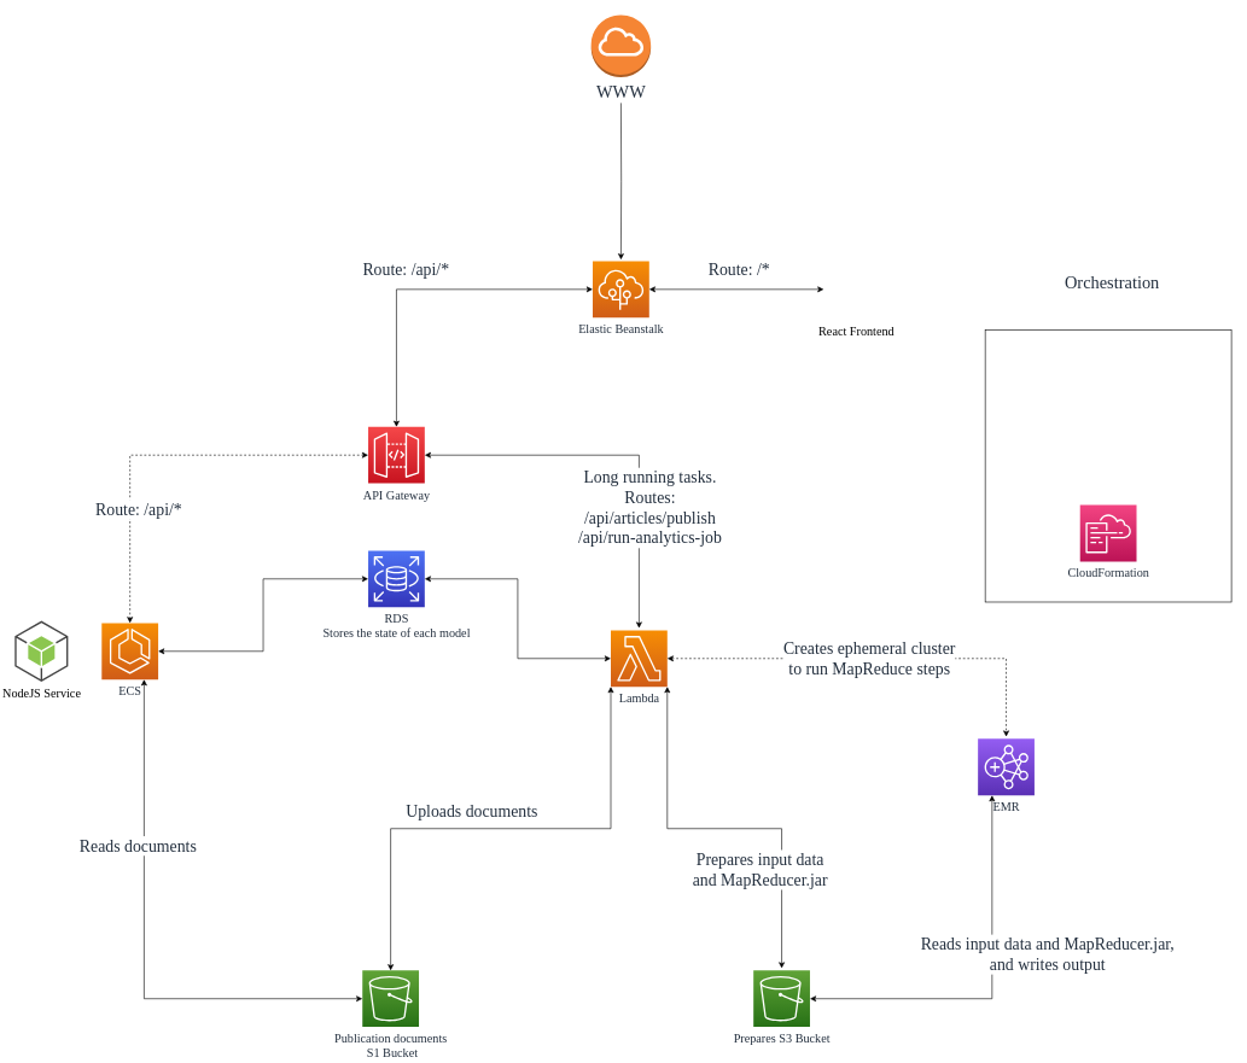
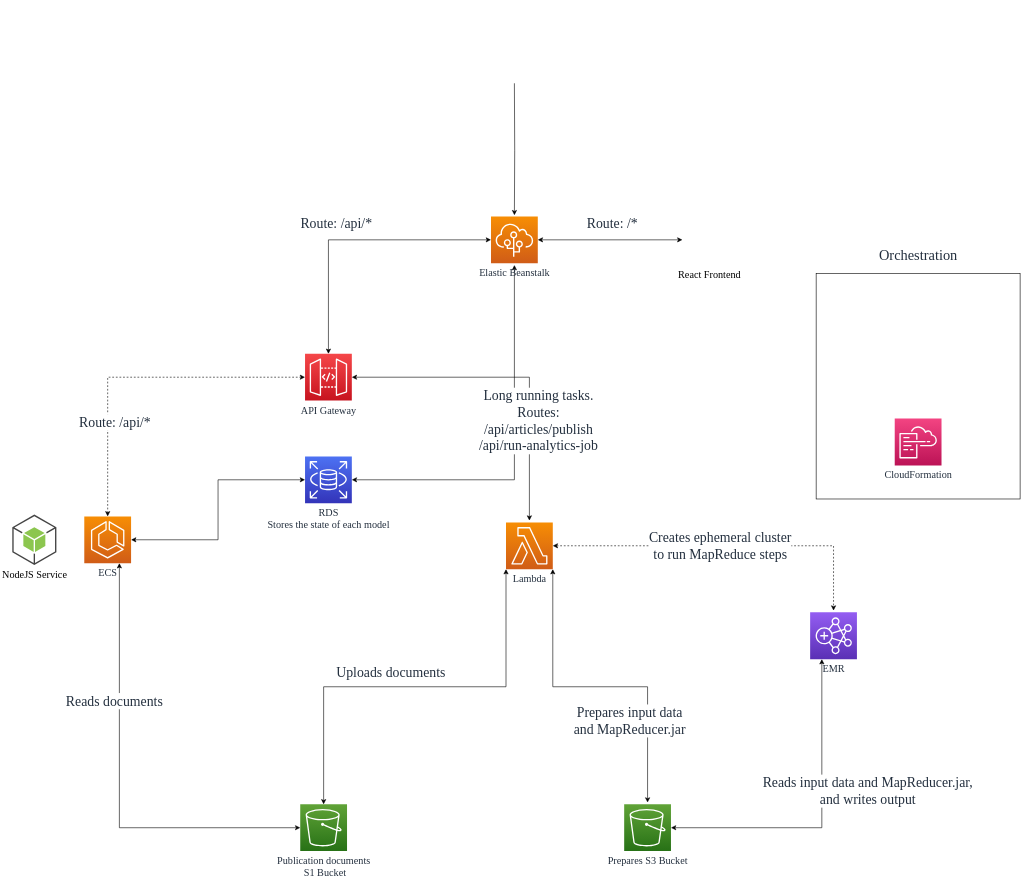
  <mxCell id="0" />
  <mxCell id="1" parent="0" />
  <mxCell id="2" value="" style="whiteSpace=wrap;html=1;dashed=0;labelBackgroundColor=#ffffff;fillColor=none;gradientColor=#4D72F3;fontFamily=PT Mono;fontSource=https%3A%2F%2Ffonts.googleapis.com%2Fcss%3Ffamily%3DPT%2BMono;fontSize=17;fontColor=#232F3E;" parent="1" vertex="1"><mxGeometry x="1360" y="455" width="340" height="376" as="geometry" /></mxCell>
  <mxCell id="3" style="edgeStyle=orthogonalEdgeStyle;rounded=0;orthogonalLoop=1;jettySize=auto;html=1;entryX=0;entryY=0.5;entryDx=0;entryDy=0;entryPerimeter=0;endFill=1;targetPerimeterSpacing=3;fontSize=23;fontColor=#232F3E;exitX=0.75;exitY=1;exitDx=0;exitDy=0;exitPerimeter=0;startArrow=classic;startFill=1;endArrow=classic;fontFamily=PT Mono;fontSource=https%3A%2F%2Ffonts.googleapis.com%2Fcss%3Ffamily%3DPT%2BMono;" parent="1" source="34" target="33" edge="1"><mxGeometry relative="1" as="geometry" /></mxCell>
  <mxCell id="4" value="Reads documents" style="edgeLabel;html=1;align=center;verticalAlign=middle;resizable=0;points=[];fontSize=23;fontColor=#232F3E;fontFamily=PT Mono;fontSource=https%3A%2F%2Ffonts.googleapis.com%2Fcss%3Ffamily%3DPT%2BMono;" parent="3" vertex="1" connectable="0"><mxGeometry x="-0.318" y="1" relative="1" as="geometry"><mxPoint x="-10" y="-23.71" as="offset" /></mxGeometry></mxCell>
  <mxCell id="5" style="edgeStyle=orthogonalEdgeStyle;rounded=0;orthogonalLoop=1;jettySize=auto;html=1;entryX=1;entryY=0.5;entryDx=0;entryDy=0;entryPerimeter=0;endFill=1;targetPerimeterSpacing=3;fontSize=23;fontColor=#232F3E;startArrow=classic;startFill=1;endArrow=classic;fontFamily=PT Mono;fontSource=https%3A%2F%2Ffonts.googleapis.com%2Fcss%3Ffamily%3DPT%2BMono;" parent="1" source="7" target="34" edge="1"><mxGeometry relative="1" as="geometry" /></mxCell>
- <mxCell id="6" style="edgeStyle=orthogonalEdgeStyle;rounded=0;orthogonalLoop=1;jettySize=auto;html=1;entryX=0;entryY=0.5;entryDx=0;entryDy=0;entryPerimeter=0;endFill=1;targetPerimeterSpacing=3;fontSize=23;fontColor=#232F3E;startArrow=classic;startFill=1;endArrow=classic;fontFamily=PT Mono;fontSource=https%3A%2F%2Ffonts.googleapis.com%2Fcss%3Ffamily%3DPT%2BMono;" parent="1" source="7" target="25" edge="1"><mxGeometry relative="1" as="geometry" /></mxCell>
+ <mxCell id="6" style="edgeStyle=orthogonalEdgeStyle;rounded=0;orthogonalLoop=1;jettySize=auto;html=1;endFill=1;targetPerimeterSpacing=3;fontSize=23;fontColor=#232F3E;startArrow=classic;startFill=1;endArrow=classic;fontFamily=PT Mono;fontSource=https%3A%2F%2Ffonts.googleapis.com%2Fcss%3Ffamily%3DPT%2BMono;" parent="1" source="7" target="13" edge="1"><mxGeometry relative="1" as="geometry" /></mxCell>
  <mxCell id="7" value="&lt;font style=&quot;font-size: 17px&quot;&gt;RDS&lt;br&gt;Stores the state of each model&lt;br style=&quot;font-size: 17px&quot;&gt;&lt;/font&gt;" style="points=[[0,0,0],[0.25,0,0],[0.5,0,0],[0.75,0,0],[1,0,0],[0,1,0],[0.25,1,0],[0.5,1,0],[0.75,1,0],[1,1,0],[0,0.25,0],[0,0.5,0],[0,0.75,0],[1,0.25,0],[1,0.5,0],[1,0.75,0]];outlineConnect=0;fontColor=#232F3E;gradientColor=#4D72F3;gradientDirection=north;fillColor=#3334B9;strokeColor=#ffffff;dashed=0;verticalLabelPosition=bottom;verticalAlign=top;align=center;html=1;fontSize=17;fontStyle=0;aspect=fixed;shape=mxgraph.aws4.resourceIcon;resIcon=mxgraph.aws4.rds;fontFamily=PT Mono;fontSource=https%3A%2F%2Ffonts.googleapis.com%2Fcss%3Ffamily%3DPT%2BMono;" parent="1" vertex="1"><mxGeometry x="508" y="760" width="78" height="78" as="geometry" /></mxCell>
  <mxCell id="8" style="edgeStyle=orthogonalEdgeStyle;rounded=0;orthogonalLoop=1;jettySize=auto;html=1;endFill=1;targetPerimeterSpacing=3;fontSize=23;fontColor=#232F3E;jumpStyle=none;startArrow=classic;startFill=1;endArrow=classic;fontFamily=PT Mono;fontSource=https%3A%2F%2Ffonts.googleapis.com%2Fcss%3Ffamily%3DPT%2BMono;" parent="1" source="13" target="31" edge="1"><mxGeometry relative="1" as="geometry" /></mxCell>
  <mxCell id="9" value="Route: /*" style="edgeLabel;html=1;align=center;verticalAlign=middle;resizable=0;points=[];fontSize=23;fontColor=#232F3E;fontFamily=PT Mono;fontSource=https%3A%2F%2Ffonts.googleapis.com%2Fcss%3Ffamily%3DPT%2BMono;" parent="8" vertex="1" connectable="0"><mxGeometry x="0.339" y="-37" relative="1" as="geometry"><mxPoint x="-37.43" y="-66" as="offset" /></mxGeometry></mxCell>
  <mxCell id="10" style="edgeStyle=orthogonalEdgeStyle;rounded=0;orthogonalLoop=1;jettySize=auto;html=1;entryX=0.5;entryY=0;entryDx=0;entryDy=0;entryPerimeter=0;endFill=1;targetPerimeterSpacing=3;fontSize=23;fontColor=#232F3E;startArrow=classic;startFill=1;endArrow=classic;fontFamily=PT Mono;fontSource=https%3A%2F%2Ffonts.googleapis.com%2Fcss%3Ffamily%3DPT%2BMono;" parent="1" source="13" target="18" edge="1"><mxGeometry relative="1" as="geometry" /></mxCell>
  <mxCell id="11" value="&lt;span style=&quot;color: rgba(0, 0, 0, 0); font-size: 0px;&quot;&gt;%3CmxGraphModel%3E%3Croot%3E%3CmxCell%20id%3D%220%22%2F%3E%3CmxCell%20id%3D%221%22%20parent%3D%220%22%2F%3E%3CmxCell%20id%3D%222%22%20value%3D%22%26lt%3Bfont%20face%3D%26quot%3BPermanent%20Marker%26quot%3B%26gt%3B%2Fapi%2F*%26lt%3B%2Ffont%26gt%3B%22%20style%3D%22text%3Bhtml%3D1%3Balign%3Dcenter%3BverticalAlign%3Dmiddle%3Bresizable%3D0%3Bpoints%3D%5B%5D%3Bautosize%3D1%3BfontSize%3D23%3BfontColor%3D%23232F3E%3B%22%20vertex%3D%221%22%20parent%3D%221%22%3E%3CmxGeometry%20x%3D%22530%22%20y%3D%22-420%22%20width%3D%2280%22%20height%3D%2230%22%20as%3D%22geometry%22%2F%3E%3C%2FmxCell%3E%3C%2Froot%3E%3C%2FmxGraphModel%3E&lt;/span&gt;" style="edgeLabel;html=1;align=center;verticalAlign=middle;resizable=0;points=[];fontSize=23;fontColor=#232F3E;fontFamily=PT Mono;fontSource=https%3A%2F%2Ffonts.googleapis.com%2Fcss%3Ffamily%3DPT%2BMono;" parent="10" vertex="1" connectable="0"><mxGeometry x="-0.155" y="38" relative="1" as="geometry"><mxPoint as="offset" /></mxGeometry></mxCell>
  <mxCell id="12" value="Route: /api/*" style="edgeLabel;html=1;align=center;verticalAlign=middle;resizable=0;points=[];fontSize=23;fontColor=#232F3E;fontFamily=PT Mono;fontSource=https%3A%2F%2Ffonts.googleapis.com%2Fcss%3Ffamily%3DPT%2BMono;" parent="10" vertex="1" connectable="0"><mxGeometry x="-0.149" y="35" relative="1" as="geometry"><mxPoint x="-62.29" y="-64" as="offset" /></mxGeometry></mxCell>
  <mxCell id="13" value="&lt;font data-font-src=&quot;https://fonts.googleapis.com/css?family=Permanent+Marker&quot; style=&quot;font-size: 17px;&quot;&gt;Elastic Beanstalk&lt;/font&gt;" style="points=[[0,0,0],[0.25,0,0],[0.5,0,0],[0.75,0,0],[1,0,0],[0,1,0],[0.25,1,0],[0.5,1,0],[0.75,1,0],[1,1,0],[0,0.25,0],[0,0.5,0],[0,0.75,0],[1,0.25,0],[1,0.5,0],[1,0.75,0]];outlineConnect=0;fontColor=#232F3E;gradientColor=#F78E04;gradientDirection=north;fillColor=#D05C17;strokeColor=#ffffff;dashed=0;verticalLabelPosition=bottom;verticalAlign=top;align=center;html=1;fontSize=17;fontStyle=0;aspect=fixed;shape=mxgraph.aws4.resourceIcon;resIcon=mxgraph.aws4.elastic_beanstalk;fontFamily=PT Mono;fontSource=https%3A%2F%2Ffonts.googleapis.com%2Fcss%3Ffamily%3DPT%2BMono;" parent="1" vertex="1"><mxGeometry x="818" y="360" width="78" height="78" as="geometry" /></mxCell>
  <mxCell id="14" style="edgeStyle=orthogonalEdgeStyle;rounded=0;orthogonalLoop=1;jettySize=auto;html=1;entryX=0.5;entryY=0;entryDx=0;entryDy=0;entryPerimeter=0;endFill=1;targetPerimeterSpacing=3;fontSize=23;fontColor=#232F3E;startArrow=classic;startFill=1;endArrow=classic;fontFamily=PT Mono;fontSource=https%3A%2F%2Ffonts.googleapis.com%2Fcss%3Ffamily%3DPT%2BMono;dashed=1;" parent="1" source="18" target="34" edge="1"><mxGeometry relative="1" as="geometry" /></mxCell>
  <mxCell id="15" value="Route: /api/*" style="edgeLabel;html=1;align=center;verticalAlign=middle;resizable=0;points=[];fontSize=23;fontColor=#232F3E;fontFamily=PT Mono;fontSource=https%3A%2F%2Ffonts.googleapis.com%2Fcss%3Ffamily%3DPT%2BMono;" parent="14" vertex="1" connectable="0"><mxGeometry x="0.438" y="26" relative="1" as="geometry"><mxPoint x="-15" as="offset" /></mxGeometry></mxCell>
  <mxCell id="16" style="edgeStyle=orthogonalEdgeStyle;rounded=0;orthogonalLoop=1;jettySize=auto;html=1;endFill=1;targetPerimeterSpacing=3;fontSize=23;fontColor=#232F3E;startArrow=classic;startFill=1;endArrow=classic;fontFamily=PT Mono;fontSource=https%3A%2F%2Ffonts.googleapis.com%2Fcss%3Ffamily%3DPT%2BMono;" parent="1" source="18" target="25" edge="1"><mxGeometry relative="1" as="geometry" /></mxCell>
  <mxCell id="17" value="Long running tasks.&lt;br&gt;Routes:&lt;br&gt;/api/articles/publish&lt;br&gt;/api/run-analytics-job" style="edgeLabel;html=1;align=center;verticalAlign=middle;resizable=0;points=[];fontSize=23;fontColor=#232F3E;fontFamily=PT Mono;fontSource=https%3A%2F%2Ffonts.googleapis.com%2Fcss%3Ffamily%3DPT%2BMono;" parent="16" vertex="1" connectable="0"><mxGeometry x="-0.145" y="-59" relative="1" as="geometry"><mxPoint x="81.43" y="13" as="offset" /></mxGeometry></mxCell>
  <mxCell id="18" value="&lt;font style=&quot;font-size: 17px;&quot;&gt;API Gateway&lt;br style=&quot;font-size: 17px;&quot;&gt;&lt;/font&gt;" style="points=[[0,0,0],[0.25,0,0],[0.5,0,0],[0.75,0,0],[1,0,0],[0,1,0],[0.25,1,0],[0.5,1,0],[0.75,1,0],[1,1,0],[0,0.25,0],[0,0.5,0],[0,0.75,0],[1,0.25,0],[1,0.5,0],[1,0.75,0]];outlineConnect=0;fontColor=#232F3E;gradientColor=#F54749;gradientDirection=north;fillColor=#C7131F;strokeColor=#ffffff;dashed=0;verticalLabelPosition=bottom;verticalAlign=top;align=center;html=1;fontSize=17;fontStyle=0;aspect=fixed;shape=mxgraph.aws4.resourceIcon;resIcon=mxgraph.aws4.api_gateway;fontFamily=PT Mono;fontSource=https%3A%2F%2Ffonts.googleapis.com%2Fcss%3Ffamily%3DPT%2BMono;" parent="1" vertex="1"><mxGeometry x="508" y="589" width="78" height="78" as="geometry" /></mxCell>
  <mxCell id="19" style="edgeStyle=orthogonalEdgeStyle;rounded=0;orthogonalLoop=1;jettySize=auto;html=1;endFill=1;targetPerimeterSpacing=3;fontSize=23;fontColor=#232F3E;startArrow=classic;startFill=1;endArrow=classic;fontFamily=PT Mono;fontSource=https%3A%2F%2Ffonts.googleapis.com%2Fcss%3Ffamily%3DPT%2BMono;dashed=1;" parent="1" source="25" target="29" edge="1"><mxGeometry relative="1" as="geometry" /></mxCell>
  <mxCell id="20" value="Creates ephemeral cluster&lt;br&gt;to run MapReduce steps" style="edgeLabel;html=1;align=center;verticalAlign=middle;resizable=0;points=[];fontSize=23;fontColor=#232F3E;fontFamily=PT Mono;fontSource=https%3A%2F%2Ffonts.googleapis.com%2Fcss%3Ffamily%3DPT%2BMono;" parent="19" vertex="1" connectable="0"><mxGeometry x="-0.094" y="-2" relative="1" as="geometry"><mxPoint x="17.57" y="-2" as="offset" /></mxGeometry></mxCell>
  <mxCell id="21" style="edgeStyle=orthogonalEdgeStyle;rounded=0;orthogonalLoop=1;jettySize=auto;html=1;exitX=0;exitY=1;exitDx=0;exitDy=0;exitPerimeter=0;entryX=0.5;entryY=0;entryDx=0;entryDy=0;entryPerimeter=0;endFill=1;targetPerimeterSpacing=3;fontSize=23;fontColor=#232F3E;startArrow=classic;startFill=1;endArrow=classic;fontFamily=PT Mono;fontSource=https%3A%2F%2Ffonts.googleapis.com%2Fcss%3Ffamily%3DPT%2BMono;" parent="1" source="25" target="33" edge="1"><mxGeometry relative="1" as="geometry" /></mxCell>
  <mxCell id="22" value="Uploads documents" style="edgeLabel;html=1;align=center;verticalAlign=middle;resizable=0;points=[];fontSize=23;fontColor=#232F3E;fontFamily=PT Mono;fontSource=https%3A%2F%2Ffonts.googleapis.com%2Fcss%3Ffamily%3DPT%2BMono;" parent="21" vertex="1" connectable="0"><mxGeometry x="0.23" y="-1" relative="1" as="geometry"><mxPoint x="39.14" y="-23" as="offset" /></mxGeometry></mxCell>
  <mxCell id="23" style="edgeStyle=orthogonalEdgeStyle;rounded=0;orthogonalLoop=1;jettySize=auto;html=1;endFill=1;targetPerimeterSpacing=3;fontSize=23;fontColor=#232F3E;exitX=1;exitY=1;exitDx=0;exitDy=0;exitPerimeter=0;startArrow=classic;startFill=1;endArrow=classic;fontFamily=PT Mono;fontSource=https%3A%2F%2Ffonts.googleapis.com%2Fcss%3Ffamily%3DPT%2BMono;" parent="1" source="25" target="30" edge="1"><mxGeometry relative="1" as="geometry" /></mxCell>
  <mxCell id="24" value="Prepares input data&lt;br&gt;and MapReducer.jar" style="edgeLabel;html=1;align=center;verticalAlign=middle;resizable=0;points=[];fontSize=23;fontColor=#232F3E;fontFamily=PT Mono;fontSource=https%3A%2F%2Ffonts.googleapis.com%2Fcss%3Ffamily%3DPT%2BMono;" parent="23" vertex="1" connectable="0"><mxGeometry x="-0.101" y="1" relative="1" as="geometry"><mxPoint x="77.29" y="57" as="offset" /></mxGeometry></mxCell>
  <mxCell id="25" value="&lt;font style=&quot;font-size: 17px&quot;&gt;Lambda&lt;br style=&quot;font-size: 17px&quot;&gt;&lt;/font&gt;" style="points=[[0,0,0],[0.25,0,0],[0.5,0,0],[0.75,0,0],[1,0,0],[0,1,0],[0.25,1,0],[0.5,1,0],[0.75,1,0],[1,1,0],[0,0.25,0],[0,0.5,0],[0,0.75,0],[1,0.25,0],[1,0.5,0],[1,0.75,0]];outlineConnect=0;fontColor=#232F3E;gradientColor=#F78E04;gradientDirection=north;fillColor=#D05C17;strokeColor=#ffffff;dashed=0;verticalLabelPosition=bottom;verticalAlign=top;align=center;html=1;fontSize=17;fontStyle=0;aspect=fixed;shape=mxgraph.aws4.resourceIcon;resIcon=mxgraph.aws4.lambda;fontFamily=PT Mono;fontSource=https%3A%2F%2Ffonts.googleapis.com%2Fcss%3Ffamily%3DPT%2BMono;" parent="1" vertex="1"><mxGeometry x="843" y="870" width="78" height="78" as="geometry" /></mxCell>
  <mxCell id="26" value="&lt;font style=&quot;font-size: 17px;&quot;&gt;NodeJS Service&lt;/font&gt;" style="outlineConnect=0;dashed=0;verticalLabelPosition=bottom;verticalAlign=top;align=center;html=1;shape=mxgraph.aws3.android;fillColor=#8CC64F;gradientColor=none;fontSize=17;fontFamily=PT Mono;fontSource=https%3A%2F%2Ffonts.googleapis.com%2Fcss%3Ffamily%3DPT%2BMono;" parent="1" vertex="1"><mxGeometry x="20" y="857" width="73.5" height="84" as="geometry" /></mxCell>
  <mxCell id="27" style="edgeStyle=orthogonalEdgeStyle;rounded=0;orthogonalLoop=1;jettySize=auto;html=1;entryX=1;entryY=0.5;entryDx=0;entryDy=0;entryPerimeter=0;endFill=1;targetPerimeterSpacing=3;fontSize=23;fontColor=#232F3E;exitX=0.25;exitY=1;exitDx=0;exitDy=0;exitPerimeter=0;startArrow=classic;startFill=1;endArrow=classic;fontFamily=PT Mono;fontSource=https%3A%2F%2Ffonts.googleapis.com%2Fcss%3Ffamily%3DPT%2BMono;" parent="1" source="29" target="30" edge="1"><mxGeometry relative="1" as="geometry" /></mxCell>
  <mxCell id="28" value="Reads input data and MapReducer.jar,&lt;br&gt;and writes output" style="edgeLabel;html=1;align=center;verticalAlign=middle;resizable=0;points=[];fontSize=23;fontColor=#232F3E;fontFamily=PT Mono;fontSource=https%3A%2F%2Ffonts.googleapis.com%2Fcss%3Ffamily%3DPT%2BMono;" parent="27" vertex="1" connectable="0"><mxGeometry x="0.015" y="2" relative="1" as="geometry"><mxPoint x="74.29" y="-51" as="offset" /></mxGeometry></mxCell>
  <mxCell id="29" value="&lt;font style=&quot;font-size: 17px;&quot;&gt;EMR&lt;/font&gt;" style="points=[[0,0,0],[0.25,0,0],[0.5,0,0],[0.75,0,0],[1,0,0],[0,1,0],[0.25,1,0],[0.5,1,0],[0.75,1,0],[1,1,0],[0,0.25,0],[0,0.5,0],[0,0.75,0],[1,0.25,0],[1,0.5,0],[1,0.75,0]];outlineConnect=0;fontColor=#232F3E;gradientColor=#945DF2;gradientDirection=north;fillColor=#5A30B5;strokeColor=#ffffff;dashed=0;verticalLabelPosition=bottom;verticalAlign=top;align=center;html=1;fontSize=17;fontStyle=0;aspect=fixed;shape=mxgraph.aws4.resourceIcon;resIcon=mxgraph.aws4.emr;fontFamily=PT Mono;fontSource=https%3A%2F%2Ffonts.googleapis.com%2Fcss%3Ffamily%3DPT%2BMono;" parent="1" vertex="1"><mxGeometry x="1350" y="1020" width="78" height="78" as="geometry" /></mxCell>
  <mxCell id="30" value="&lt;font style=&quot;font-size: 17px&quot;&gt;Prepares S3 Bucket&lt;br style=&quot;font-size: 17px&quot;&gt;&lt;/font&gt;" style="points=[[0,0,0],[0.25,0,0],[0.5,0,0],[0.75,0,0],[1,0,0],[0,1,0],[0.25,1,0],[0.5,1,0],[0.75,1,0],[1,1,0],[0,0.25,0],[0,0.5,0],[0,0.75,0],[1,0.25,0],[1,0.5,0],[1,0.75,0]];outlineConnect=0;fontColor=#232F3E;gradientColor=#60A337;gradientDirection=north;fillColor=#277116;strokeColor=#ffffff;dashed=0;verticalLabelPosition=bottom;verticalAlign=top;align=center;html=1;fontSize=17;fontStyle=0;aspect=fixed;shape=mxgraph.aws4.resourceIcon;resIcon=mxgraph.aws4.s3;fontFamily=PT Mono;fontSource=https%3A%2F%2Ffonts.googleapis.com%2Fcss%3Ffamily%3DPT%2BMono;" parent="1" vertex="1"><mxGeometry x="1040" y="1340" width="78" height="78" as="geometry" /></mxCell>
  <mxCell id="31" value="&lt;font style=&quot;font-size: 17px;&quot;&gt;React Frontend&lt;br style=&quot;font-size: 17px;&quot;&gt;&lt;/font&gt;" style="shape=image;html=1;verticalAlign=top;verticalLabelPosition=bottom;labelBackgroundColor=#ffffff;imageAspect=0;aspect=fixed;image=https://cdn0.iconfinder.com/data/icons/logos-brands-in-colors/128/react_color-128.png;fontSize=17;fontFamily=PT Mono;fontSource=https%3A%2F%2Ffonts.googleapis.com%2Fcss%3Ffamily%3DPT%2BMono;" parent="1" vertex="1"><mxGeometry x="1140" y="357" width="84" height="84" as="geometry" /></mxCell>
  <mxCell id="32" style="edgeStyle=orthogonalEdgeStyle;rounded=0;orthogonalLoop=1;jettySize=auto;html=1;endArrow=classic;endFill=1;fontSize=23;fontColor=#232F3E;targetPerimeterSpacing=2;fontFamily=PT Mono;fontSource=https%3A%2F%2Ffonts.googleapis.com%2Fcss%3Ffamily%3DPT%2BMono;" parent="1" target="13" edge="1"><mxGeometry relative="1" as="geometry"><mxPoint x="857" y="138" as="sourcePoint" /></mxGeometry></mxCell>
  <mxCell id="33" value="&lt;font style=&quot;font-size: 17px&quot;&gt;Publication documents&lt;br&gt;&amp;nbsp;S1 Bucket&lt;br style=&quot;font-size: 17px&quot;&gt;&lt;/font&gt;" style="points=[[0,0,0],[0.25,0,0],[0.5,0,0],[0.75,0,0],[1,0,0],[0,1,0],[0.25,1,0],[0.5,1,0],[0.75,1,0],[1,1,0],[0,0.25,0],[0,0.5,0],[0,0.75,0],[1,0.25,0],[1,0.5,0],[1,0.75,0]];outlineConnect=0;fontColor=#232F3E;gradientColor=#60A337;gradientDirection=north;fillColor=#277116;strokeColor=#ffffff;dashed=0;verticalLabelPosition=bottom;verticalAlign=top;align=center;html=1;fontSize=17;fontStyle=0;aspect=fixed;shape=mxgraph.aws4.resourceIcon;resIcon=mxgraph.aws4.s3;fontFamily=PT Mono;fontSource=https%3A%2F%2Ffonts.googleapis.com%2Fcss%3Ffamily%3DPT%2BMono;" parent="1" vertex="1"><mxGeometry x="500" y="1340" width="78" height="78" as="geometry" /></mxCell>
  <mxCell id="34" value="&lt;font data-font-src=&quot;https://fonts.googleapis.com/css?family=Permanent+Marker&quot; style=&quot;font-size: 17px;&quot;&gt;ECS&lt;/font&gt;" style="points=[[0,0,0],[0.25,0,0],[0.5,0,0],[0.75,0,0],[1,0,0],[0,1,0],[0.25,1,0],[0.5,1,0],[0.75,1,0],[1,1,0],[0,0.25,0],[0,0.5,0],[0,0.75,0],[1,0.25,0],[1,0.5,0],[1,0.75,0]];outlineConnect=0;fontColor=#232F3E;gradientColor=#F78E04;gradientDirection=north;fillColor=#D05C17;strokeColor=#ffffff;dashed=0;verticalLabelPosition=bottom;verticalAlign=top;align=center;html=1;fontSize=17;fontStyle=0;aspect=fixed;shape=mxgraph.aws4.resourceIcon;resIcon=mxgraph.aws4.ecs;fontFamily=PT Mono;fontSource=https%3A%2F%2Ffonts.googleapis.com%2Fcss%3Ffamily%3DPT%2BMono;" parent="1" vertex="1"><mxGeometry x="140" y="860" width="78" height="78" as="geometry" /></mxCell>
  <mxCell id="35" value="CloudFormation" style="points=[[0,0,0],[0.25,0,0],[0.5,0,0],[0.75,0,0],[1,0,0],[0,1,0],[0.25,1,0],[0.5,1,0],[0.75,1,0],[1,1,0],[0,0.25,0],[0,0.5,0],[0,0.75,0],[1,0.25,0],[1,0.5,0],[1,0.75,0]];points=[[0,0,0],[0.25,0,0],[0.5,0,0],[0.75,0,0],[1,0,0],[0,1,0],[0.25,1,0],[0.5,1,0],[0.75,1,0],[1,1,0],[0,0.25,0],[0,0.5,0],[0,0.75,0],[1,0.25,0],[1,0.5,0],[1,0.75,0]];outlineConnect=0;fontColor=#232F3E;gradientColor=#F34482;gradientDirection=north;fillColor=#BC1356;strokeColor=#ffffff;dashed=0;verticalLabelPosition=bottom;verticalAlign=top;align=center;html=1;fontSize=17;fontStyle=0;aspect=fixed;shape=mxgraph.aws4.resourceIcon;resIcon=mxgraph.aws4.cloudformation;labelBackgroundColor=#ffffff;fontFamily=PT Mono;fontSource=https%3A%2F%2Ffonts.googleapis.com%2Fcss%3Ffamily%3DPT%2BMono;" parent="1" vertex="1"><mxGeometry x="1491" y="697" width="78" height="78" as="geometry" /></mxCell>
- <mxCell id="36" value="Orchestration" style="text;html=1;align=center;verticalAlign=middle;resizable=0;points=[];autosize=1;fontSize=24;fontFamily=PT Mono;fontColor=#232F3E;" parent="1" vertex="1"><mxGeometry x="1435" y="375" width="200" height="30" as="geometry" /></mxCell>
- <mxCell id="37" value="WWW" style="outlineConnect=0;dashed=0;verticalLabelPosition=bottom;verticalAlign=top;align=center;html=1;shape=mxgraph.aws3.internet_gateway;fillColor=#F58534;gradientColor=none;labelBackgroundColor=#ffffff;strokeColor=#000000;fontFamily=PT Mono;fontSource=https%3A%2F%2Ffonts.googleapis.com%2Fcss%3Ffamily%3DPT%2BMono;fontSize=24;fontColor=#232F3E;" vertex="1" parent="1"><mxGeometry x="815.79" y="20" width="82.42" height="86" as="geometry" /></mxCell>
+ <mxCell id="36" value="Orchestration" style="text;html=1;align=center;verticalAlign=middle;resizable=0;points=[];autosize=1;fontSize=24;fontFamily=PT Mono;fontColor=#232F3E;" parent="1" vertex="1"><mxGeometry x="1430" y="410" width="200" height="30" as="geometry" /></mxCell>
